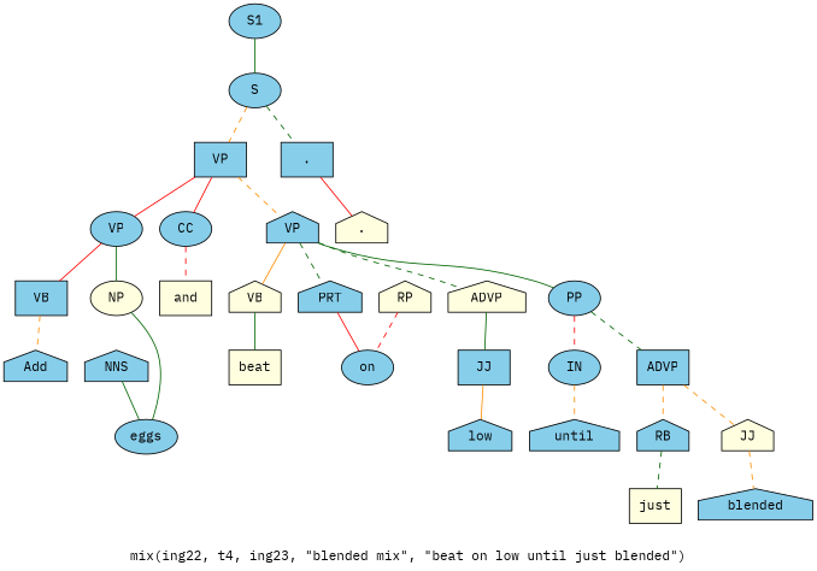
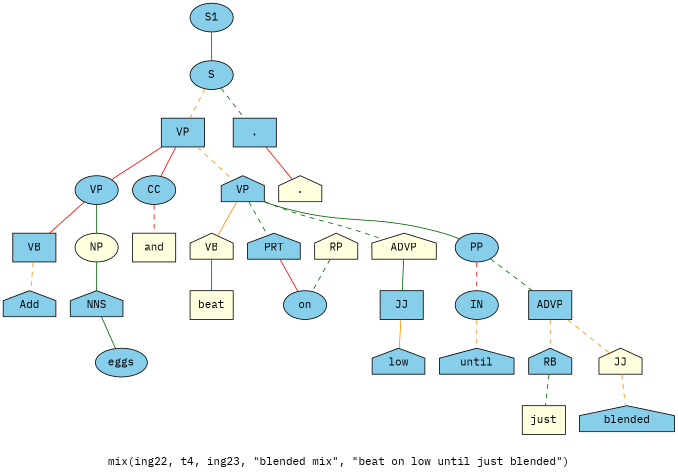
  graph {
    fontname="IBM Plex Mono"
    label="mix(ing22, t4, ing23, \"blended mix\", \"beat on low until just blended\")"
    node [fillcolor=skyblue fontname="IBM Plex Mono" shape=house style=filled]
    edge [color=darkgreen fontname="IBM Plex Mono" style=dashed]
    n1 [label=S1 shape=ellipse]
    n2 [label=S shape=ellipse]
    n3 [label=VP shape=box]
    n4 [label="." shape=box]
    n5 [label=VP shape=ellipse]
    n6 [label=CC shape=ellipse]
    n7 [label=VP]
    n8 [fillcolor=lightyellow label="."]
    n9 [label=VB shape=box]
    n10 [fillcolor=lightyellow label=NP shape=ellipse]
    n11 [fillcolor=lightyellow label=and shape=box]
    n12 [fillcolor=lightyellow label=VB]
    n13 [label=PRT]
    n14 [fillcolor=lightyellow label=ADVP]
    n15 [label=PP shape=ellipse]
    n16 [label=Add]
    n17 [label=NNS]
    n18 [label=eggs shape=ellipse]
    n19 [fillcolor=lightyellow label=beat shape=box]
    n20 [label=on shape=ellipse]
    n21 [label=JJ shape=box]
    n22 [label=IN shape=ellipse]
    n23 [label=ADVP shape=box]
    n24 [fillcolor=lightyellow label=RP]
    n25 [label=low]
    n26 [label=until]
    n27 [label=RB]
    n28 [fillcolor=lightyellow label=JJ]
    n29 [fillcolor=lightyellow label=just shape=box]
    n30 [label=blended]
    n1 -- n2 [style=solid]
    n2 -- n3 [color=darkorange]
    n2 -- n4
    n3 -- n5 [color=red style=solid]
    n3 -- n6 [color=red style=solid]
    n3 -- n7 [color=darkorange]
    n4 -- n8 [color=red style=solid]
    n5 -- n9 [color=red style=solid]
    n5 -- n10 [style=solid]
    n6 -- n11 [color=red]
    n7 -- n12 [color=darkorange style=solid]
    n7 -- n13
    n7 -- n14
    n7 -- n15 [style=solid]
    n9 -- n16 [color=darkorange]
-   n10 -- n18 [style=solid]
+   n10 -- n17 [style=solid]
    n12 -- n19 [style=solid]
    n13 -- n20 [color=red style=solid]
    n14 -- n21 [style=solid]
    n15 -- n22 [color=red]
    n15 -- n23
    n17 -- n18 [style=solid]
    n21 -- n25 [color=darkorange style=solid]
    n22 -- n26 [color=darkorange]
    n23 -- n27 [color=darkorange]
    n23 -- n28 [color=darkorange]
-   n24 -- n20 [color=red]
+   n24 -- n20
    n27 -- n29
    n28 -- n30 [color=darkorange]
  }
